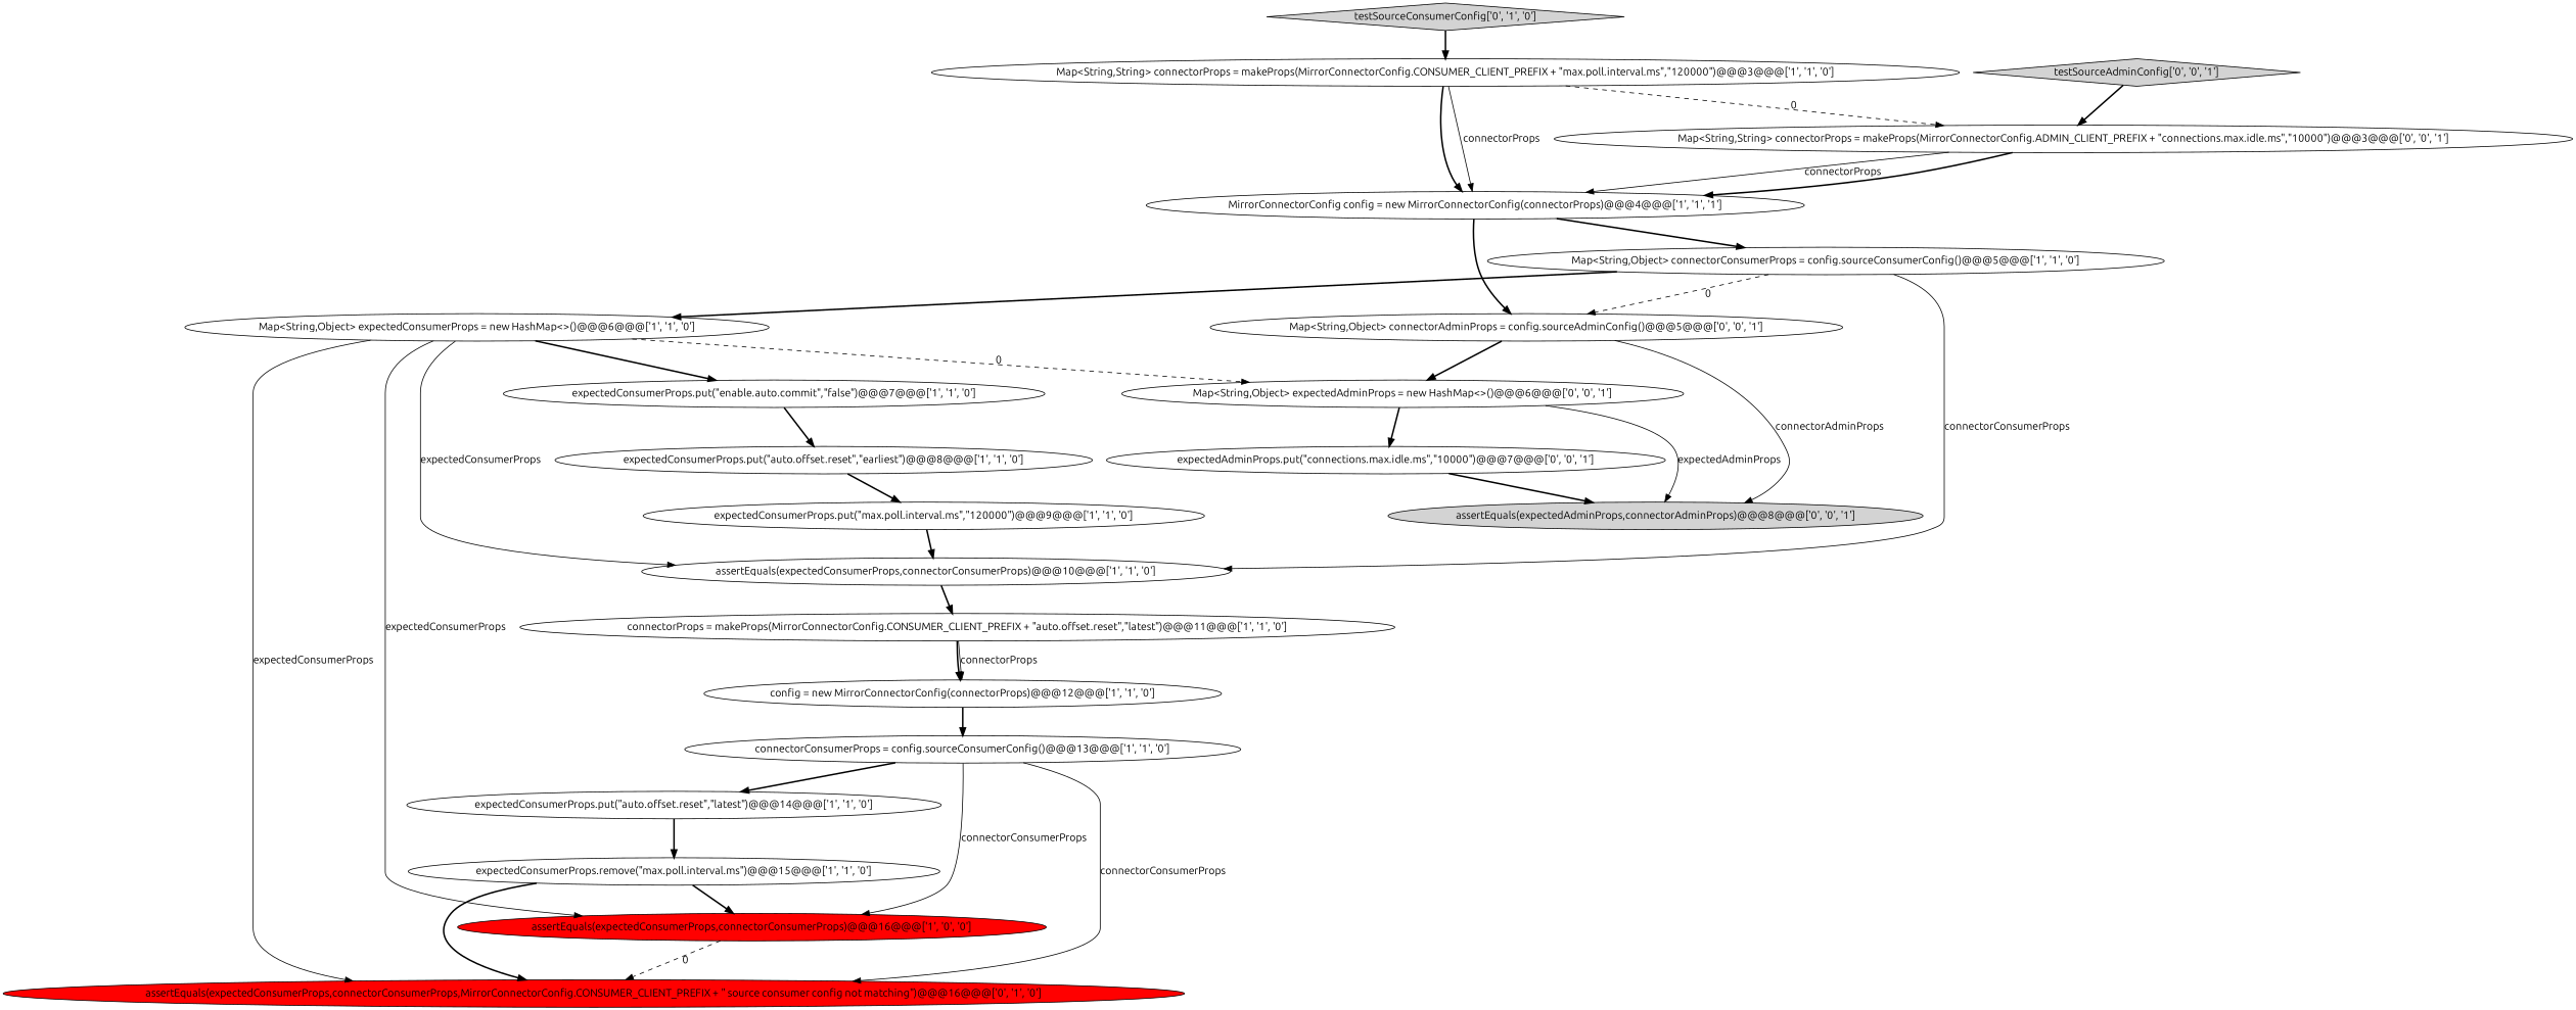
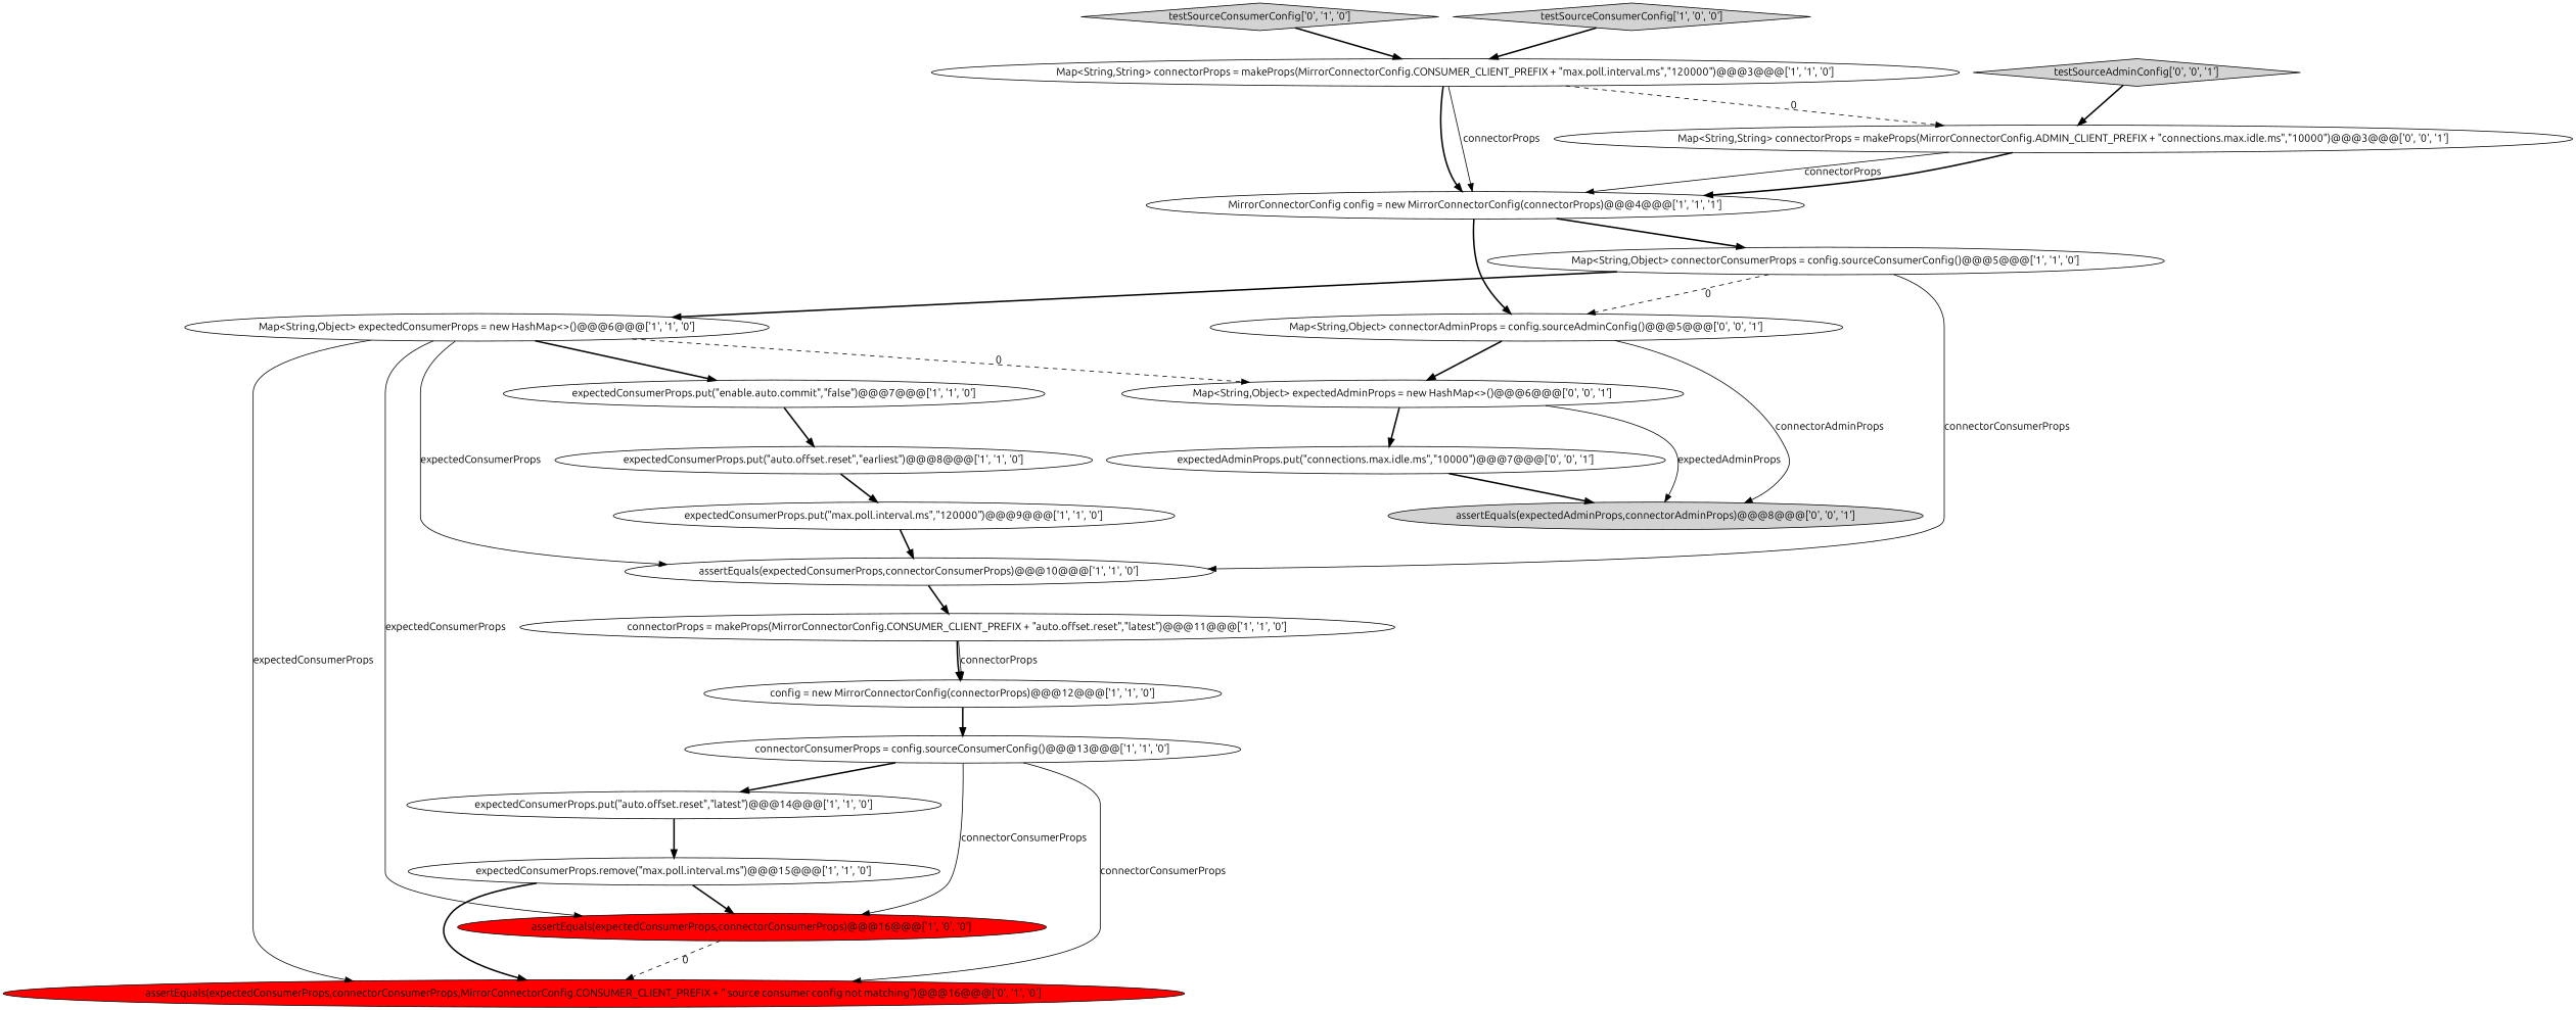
  digraph {
    fontname=Ubuntu
    node [fillcolor=white shape=ellipse style=filled fontname=Ubuntu]
    edge [style=bold fontname=Ubuntu]
    n1 [label="Map<String,Object> connectorConsumerProps = config.sourceConsumerConfig()@@@5@@@['1', '1', '0']"]
    n2 [label="Map<String,Object> expectedConsumerProps = new HashMap<>()@@@6@@@['1', '1', '0']"]
    n3 [label="Map<String,Object> connectorAdminProps = config.sourceAdminConfig()@@@5@@@['0', '0', '1']"]
    n4 [label="assertEquals(expectedConsumerProps,connectorConsumerProps)@@@10@@@['1', '1', '0']"]
    n5 [label="Map<String,String> connectorProps = makeProps(MirrorConnectorConfig.ADMIN_CLIENT_PREFIX + \"connections.max.idle.ms\",\"10000\")@@@3@@@['0', '0', '1']"]
    n6 [label="MirrorConnectorConfig config = new MirrorConnectorConfig(connectorProps)@@@4@@@['1', '1', '1']"]
    n7 [fillcolor=lightgray label="assertEquals(expectedAdminProps,connectorAdminProps)@@@8@@@['0', '0', '1']"]
    n8 [label="Map<String,Object> expectedAdminProps = new HashMap<>()@@@6@@@['0', '0', '1']"]
    n9 [label="expectedAdminProps.put(\"connections.max.idle.ms\",\"10000\")@@@7@@@['0', '0', '1']"]
    n10 [label="connectorProps = makeProps(MirrorConnectorConfig.CONSUMER_CLIENT_PREFIX + \"auto.offset.reset\",\"latest\")@@@11@@@['1', '1', '0']"]
    n11 [label="config = new MirrorConnectorConfig(connectorProps)@@@12@@@['1', '1', '0']"]
    n12 [label="expectedConsumerProps.put(\"max.poll.interval.ms\",\"120000\")@@@9@@@['1', '1', '0']"]
    n13 [fillcolor=lightgray label="testSourceConsumerConfig['0', '1', '0']" shape=diamond]
    n14 [label="Map<String,String> connectorProps = makeProps(MirrorConnectorConfig.CONSUMER_CLIENT_PREFIX + \"max.poll.interval.ms\",\"120000\")@@@3@@@['1', '1', '0']"]
    n15 [label="connectorConsumerProps = config.sourceConsumerConfig()@@@13@@@['1', '1', '0']"]
    n16 [fillcolor=red label="assertEquals(expectedConsumerProps,connectorConsumerProps)@@@16@@@['1', '0', '0']"]
    n17 [fillcolor=red label="assertEquals(expectedConsumerProps,connectorConsumerProps,MirrorConnectorConfig.CONSUMER_CLIENT_PREFIX + \" source consumer config not matching\")@@@16@@@['0', '1', '0']"]
    n18 [label="expectedConsumerProps.put(\"auto.offset.reset\",\"latest\")@@@14@@@['1', '1', '0']"]
    n19 [label="expectedConsumerProps.remove(\"max.poll.interval.ms\")@@@15@@@['1', '1', '0']"]
    n20 [label="expectedConsumerProps.put(\"enable.auto.commit\",\"false\")@@@7@@@['1', '1', '0']"]
    n21 [label="expectedConsumerProps.put(\"auto.offset.reset\",\"earliest\")@@@8@@@['1', '1', '0']"]
+   n22 [fillcolor=lightgray label="testSourceConsumerConfig['1', '0', '0']" shape=diamond]
    n23 [fillcolor=lightgray label="testSourceAdminConfig['0', '0', '1']" shape=diamond]
    n1 -> n2
    n1 -> n3 [label=0 style=dashed]
    n1 -> n4 [label=connectorConsumerProps style=solid]
    n2 -> n4 [label=expectedConsumerProps style=solid]
    n2 -> n8 [label=0 style=dashed]
    n2 -> n16 [label=expectedConsumerProps style=solid]
    n2 -> n17 [label=expectedConsumerProps style=solid]
    n2 -> n20
    n3 -> n7 [label=connectorAdminProps style=solid]
    n3 -> n8
    n4 -> n10
    n5 -> n6 [label=connectorProps style=solid]
    n5 -> n6
    n6 -> n1
    n6 -> n3
    n8 -> n7 [label=expectedAdminProps style=solid]
    n8 -> n9
    n9 -> n7
    n10 -> n11
    n10 -> n11 [label=connectorProps style=solid]
    n11 -> n15
    n12 -> n4
    n13 -> n14
    n14 -> n5 [label=0 style=dashed]
    n14 -> n6
    n14 -> n6 [label=connectorProps style=solid]
    n15 -> n16 [label=connectorConsumerProps style=solid]
    n15 -> n17 [label=connectorConsumerProps style=solid]
    n15 -> n18
    n16 -> n17 [label=0 style=dashed]
    n18 -> n19
    n19 -> n16
    n19 -> n17
    n20 -> n21
    n21 -> n12
+   n22 -> n14
    n23 -> n5
  }
